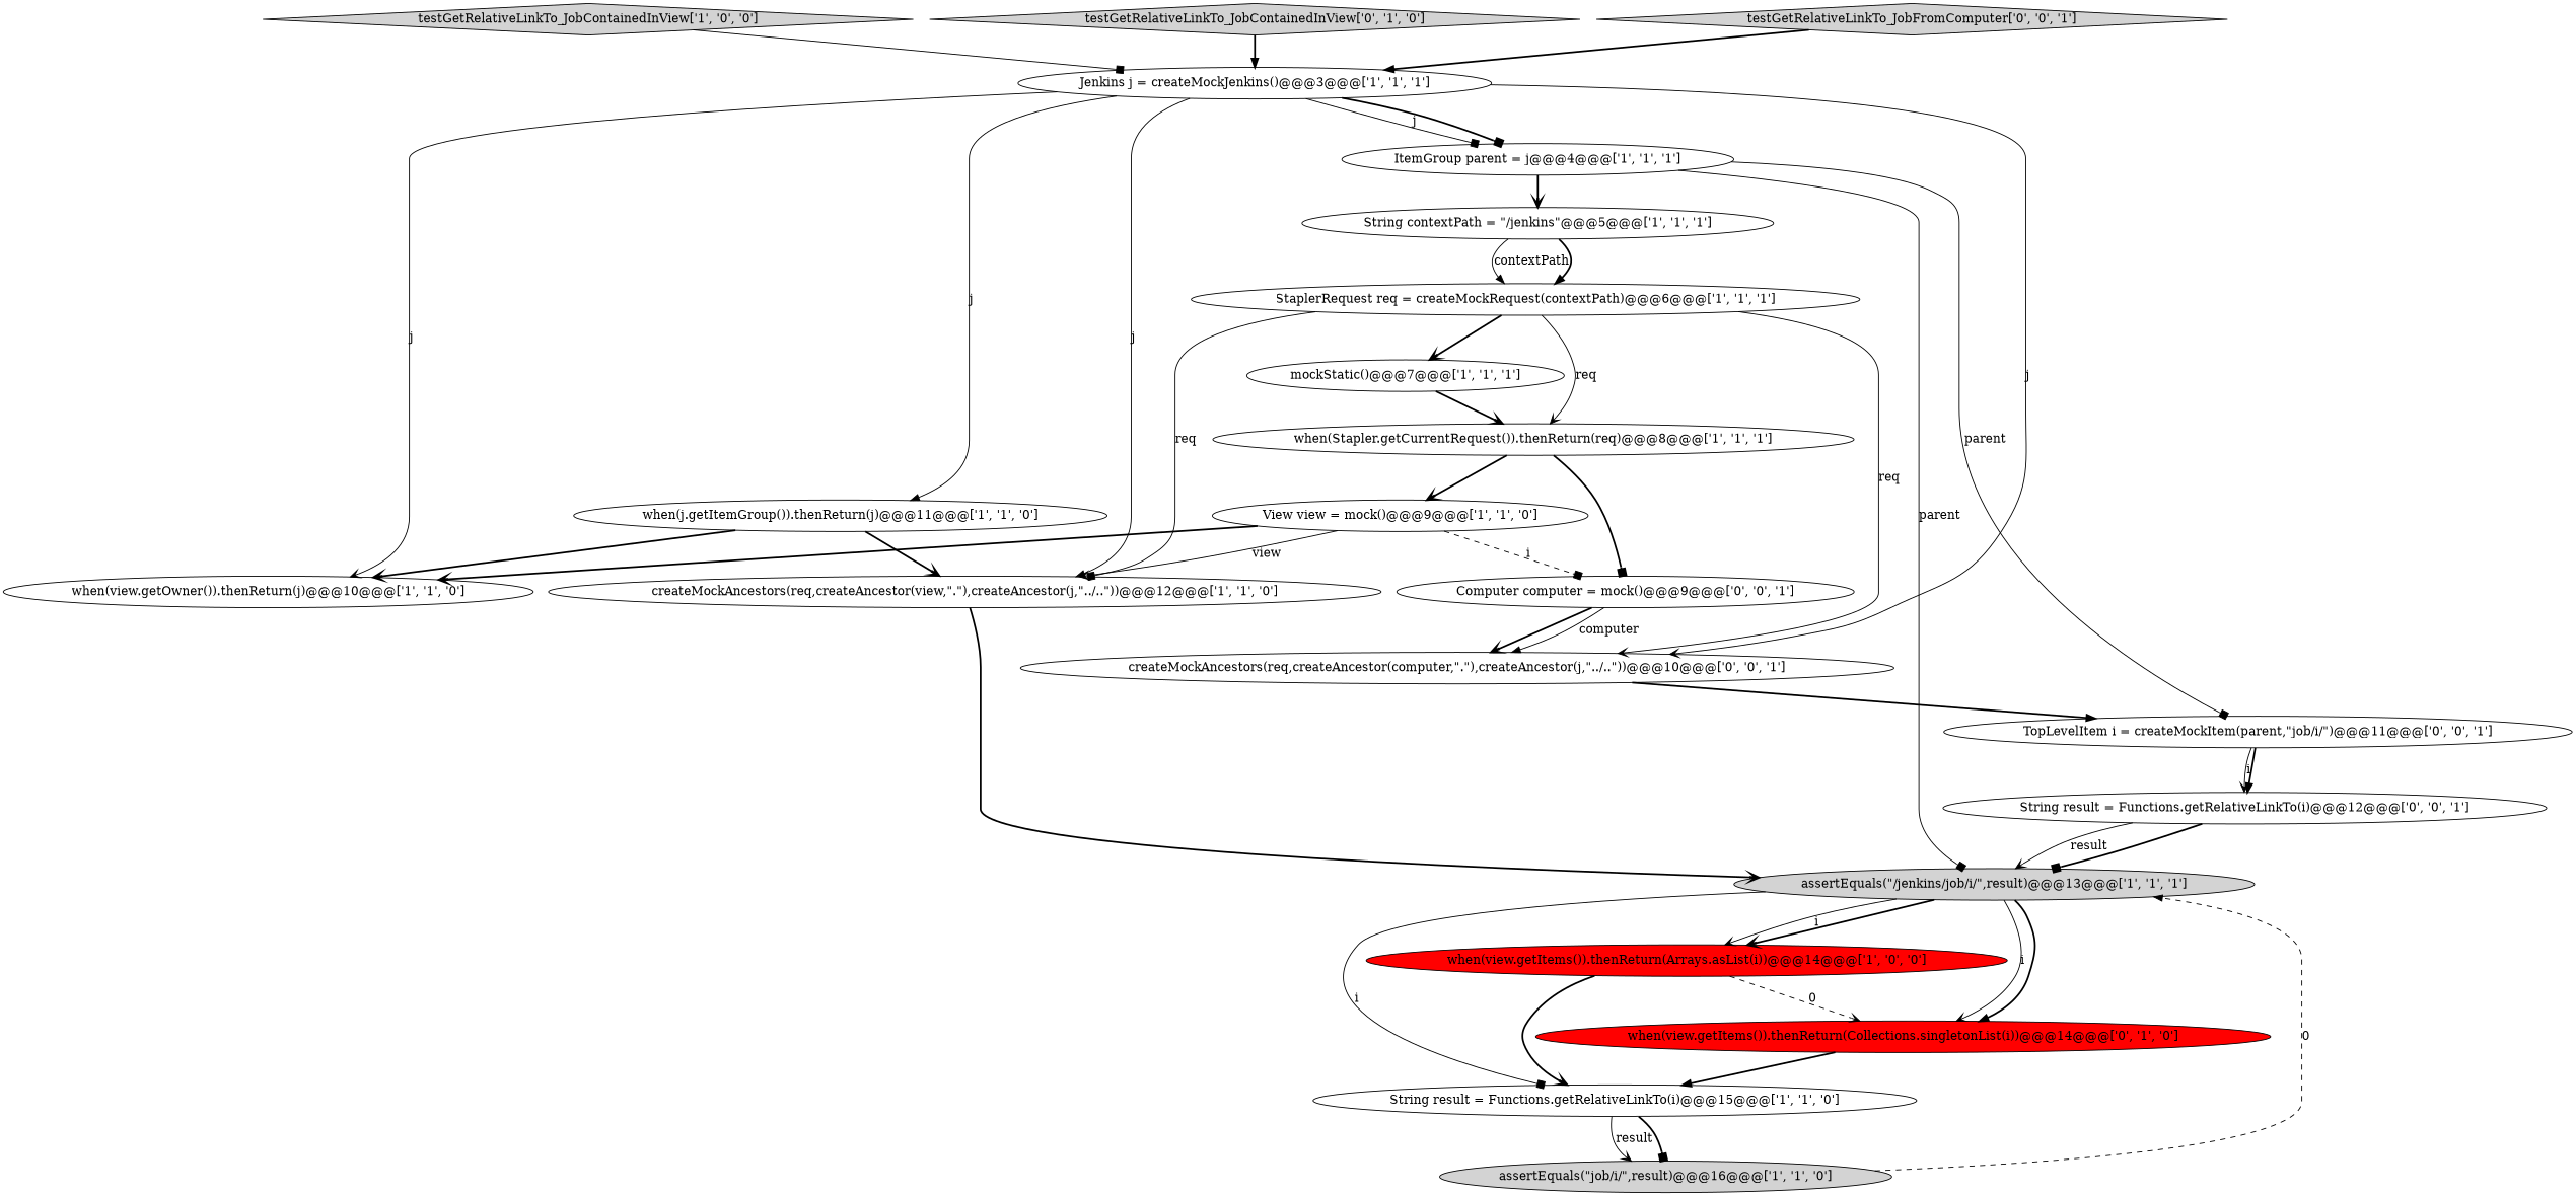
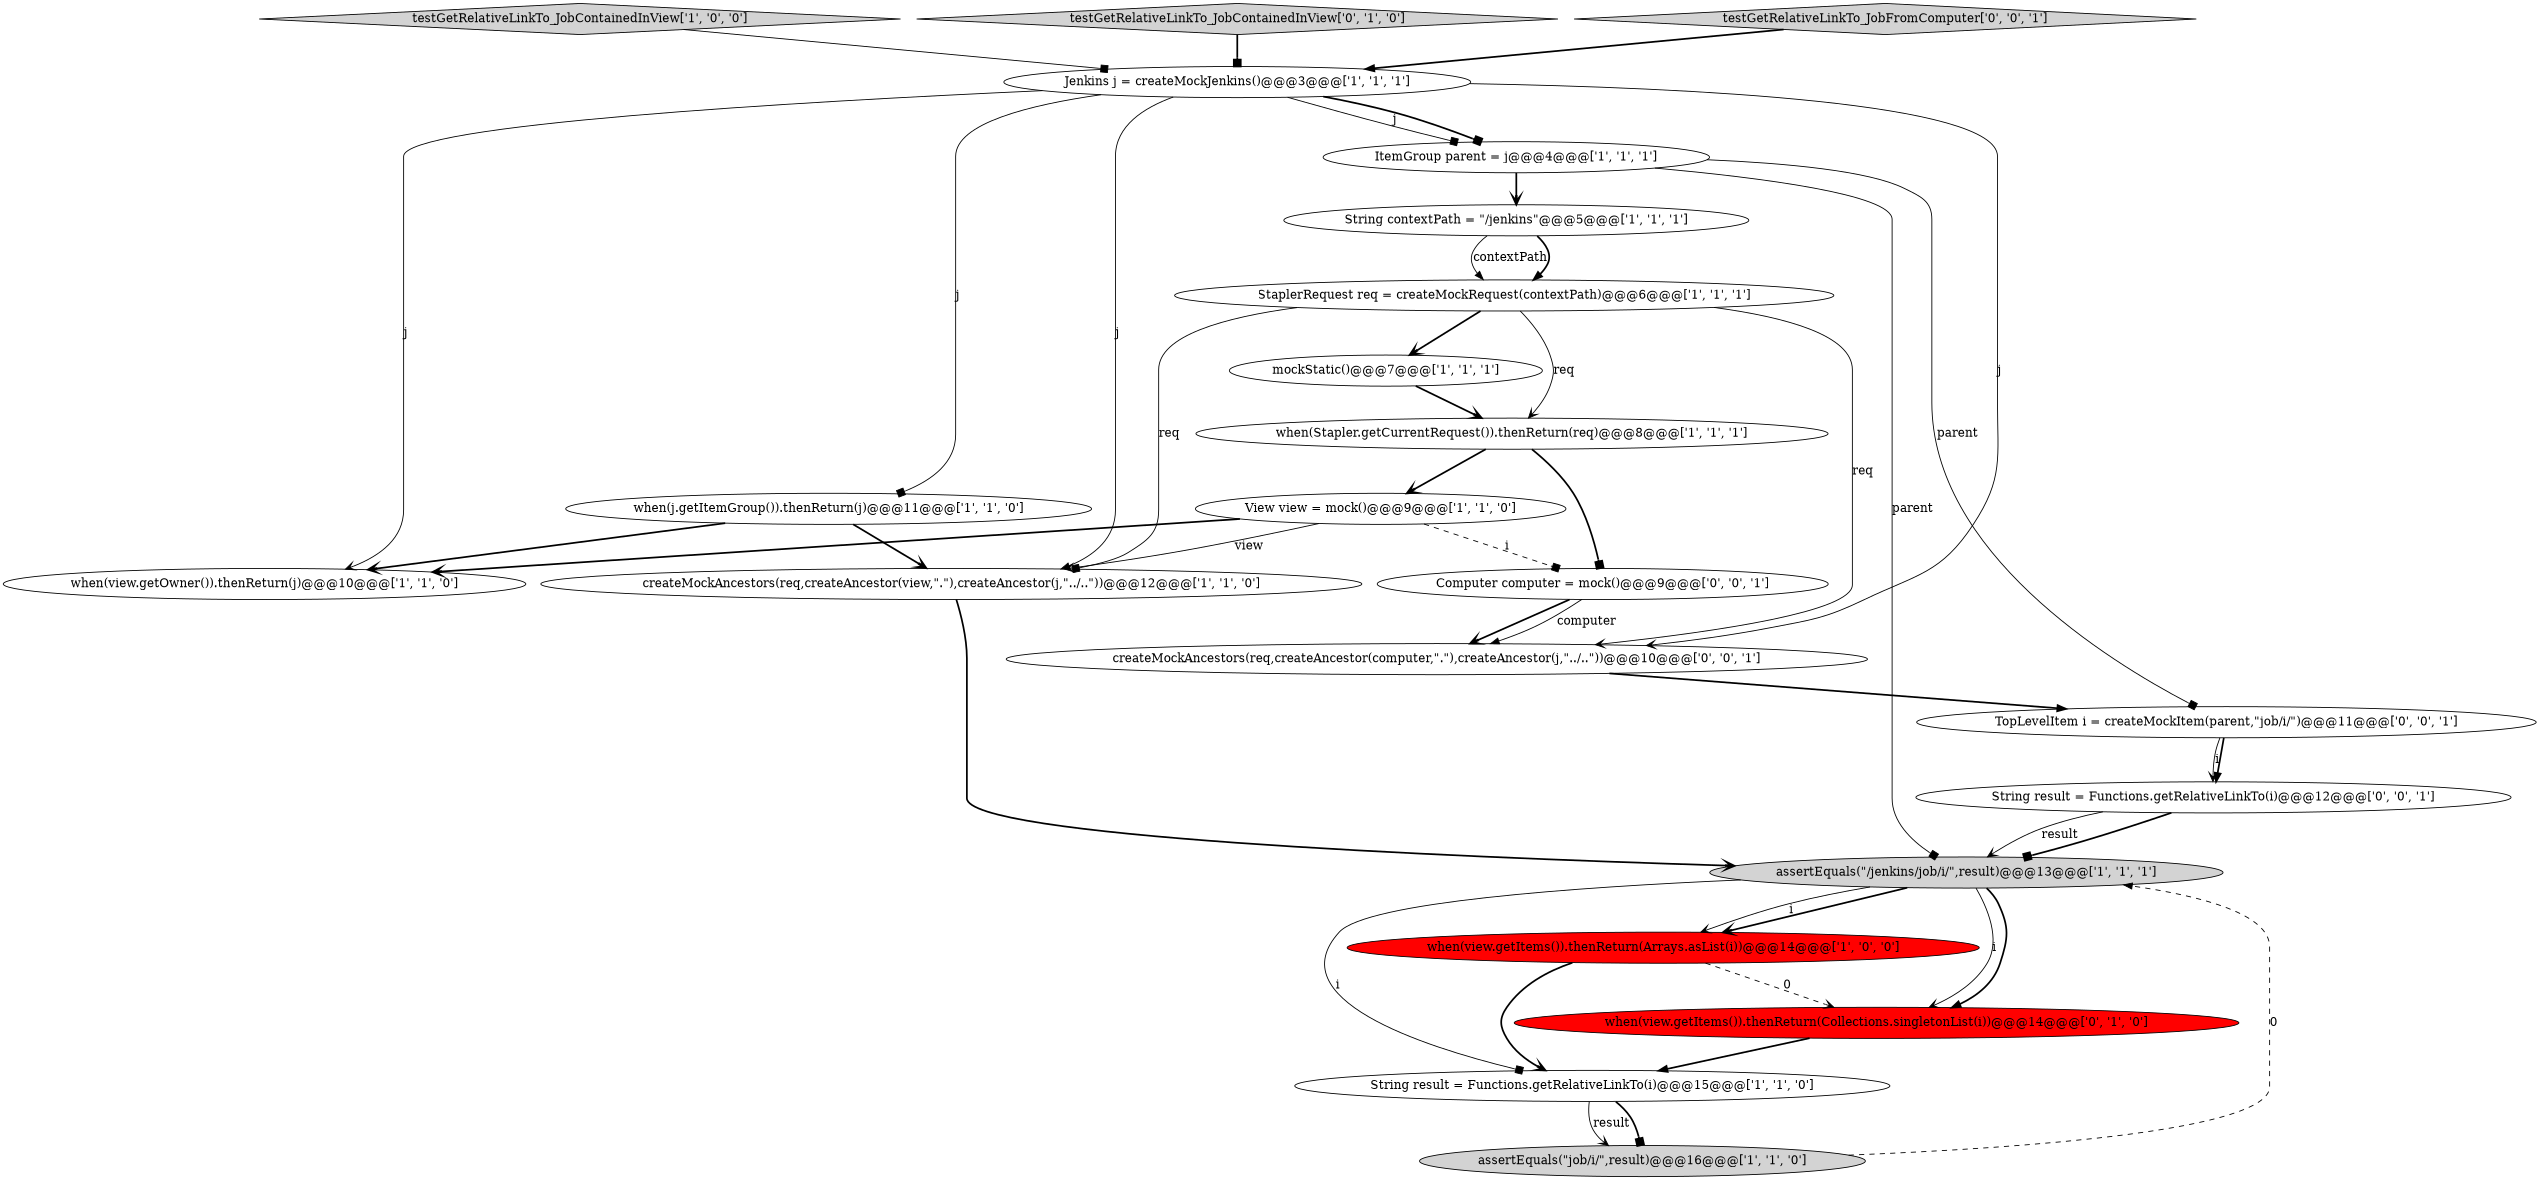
  digraph {
    node [fillcolor=white shape=ellipse style=filled]
    edge [arrowhead=vee style=bold]
    n1 [label="Jenkins j = createMockJenkins()@@@3@@@['1', '1', '1']"]
    n2 [label="when(j.getItemGroup()).thenReturn(j)@@@11@@@['1', '1', '0']"]
    n3 [label="when(view.getOwner()).thenReturn(j)@@@10@@@['1', '1', '0']"]
    n4 [label="createMockAncestors(req,createAncestor(view,\".\"),createAncestor(j,\"../..\"))@@@12@@@['1', '1', '0']"]
    n5 [label="ItemGroup parent = j@@@4@@@['1', '1', '1']"]
    n6 [label="createMockAncestors(req,createAncestor(computer,\".\"),createAncestor(j,\"../..\"))@@@10@@@['0', '0', '1']"]
    n7 [fillcolor=lightgray label="assertEquals(\"/jenkins/job/i/\",result)@@@13@@@['1', '1', '1']"]
    n8 [label="TopLevelItem i = createMockItem(parent,\"job/i/\")@@@11@@@['0', '0', '1']"]
    n9 [label="String contextPath = \"/jenkins\"@@@5@@@['1', '1', '1']"]
    n10 [fillcolor=lightgray label="testGetRelativeLinkTo_JobContainedInView['1', '0', '0']" shape=diamond]
    n11 [fillcolor=red label="when(view.getItems()).thenReturn(Collections.singletonList(i))@@@14@@@['0', '1', '0']"]
    n12 [label="String result = Functions.getRelativeLinkTo(i)@@@15@@@['1', '1', '0']"]
    n13 [fillcolor=lightgray label="assertEquals(\"job/i/\",result)@@@16@@@['1', '1', '0']"]
    n14 [label="Computer computer = mock()@@@9@@@['0', '0', '1']"]
    n15 [label="String result = Functions.getRelativeLinkTo(i)@@@12@@@['0', '0', '1']"]
    n16 [fillcolor=red label="when(view.getItems()).thenReturn(Arrays.asList(i))@@@14@@@['1', '0', '0']"]
    n17 [fillcolor=lightgray label="testGetRelativeLinkTo_JobContainedInView['0', '1', '0']" shape=diamond]
    n18 [label="View view = mock()@@@9@@@['1', '1', '0']"]
    n19 [label="StaplerRequest req = createMockRequest(contextPath)@@@6@@@['1', '1', '1']"]
    n20 [label="when(Stapler.getCurrentRequest()).thenReturn(req)@@@8@@@['1', '1', '1']"]
    n21 [label="mockStatic()@@@7@@@['1', '1', '1']"]
    n22 [fillcolor=lightgray label="testGetRelativeLinkTo_JobFromComputer['0', '0', '1']" shape=diamond]
-   n1 -> n2 [arrowhead=normal label=j style=solid]
+   n1 -> n2 [arrowhead=box label=j style=solid]
    n1 -> n3 [label=j style=solid]
    n1 -> n4 [arrowhead=normal label=j style=solid]
    n1 -> n5 [arrowhead=box label=j style=solid]
    n1 -> n5 [arrowhead=box]
    n1 -> n6 [label=j style=solid]
    n2 -> n3
    n2 -> n4
    n4 -> n7
    n5 -> n7 [arrowhead=box label=parent style=solid]
    n5 -> n8 [arrowhead=box label=parent style=solid]
    n5 -> n9
    n6 -> n8 [arrowhead=normal]
    n7 -> n11 [label=i style=solid]
    n7 -> n11 [arrowhead=normal]
    n7 -> n12 [arrowhead=box label=i style=solid]
    n7 -> n16
    n7 -> n16 [label=i style=solid]
    n8 -> n15 [arrowhead=normal]
    n8 -> n15 [label=i style=solid]
    n9 -> n19 [arrowhead=normal label=contextPath style=solid]
    n9 -> n19 [arrowhead=normal]
    n10 -> n1 [arrowhead=box style=solid]
    n11 -> n12 [arrowhead=normal]
    n12 -> n13 [label=result style=solid]
    n12 -> n13 [arrowhead=box]
    n13 -> n7 [arrowhead=normal label=0 style=dashed]
    n14 -> n6
    n14 -> n6 [arrowhead=normal label=computer style=solid]
    n15 -> n7 [arrowhead=box]
    n15 -> n7 [label=result style=solid]
    n16 -> n11 [label=0 style=dashed]
    n16 -> n12
-   n17 -> n1 [arrowhead=normal]
+   n17 -> n1 [arrowhead=box]
    n18 -> n3
    n18 -> n4 [label=view style=solid]
    n18 -> n14 [arrowhead=box label=i style=dashed]
    n19 -> n4 [arrowhead=box label=req style=solid]
    n19 -> n6 [label=req style=solid]
    n19 -> n20 [label=req style=solid]
    n19 -> n21
    n20 -> n14 [arrowhead=box]
    n20 -> n18
    n21 -> n20
    n22 -> n1 [arrowhead=normal]
  }
